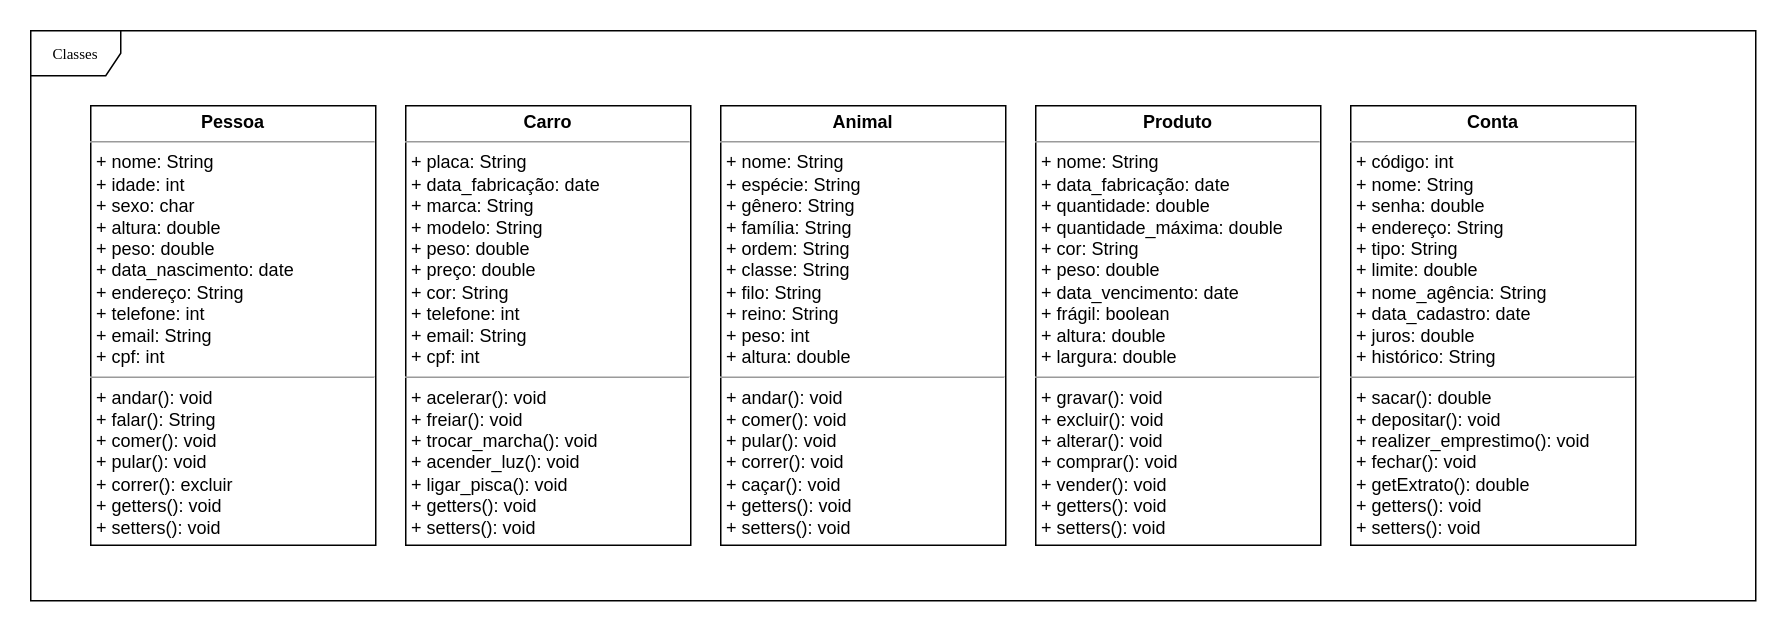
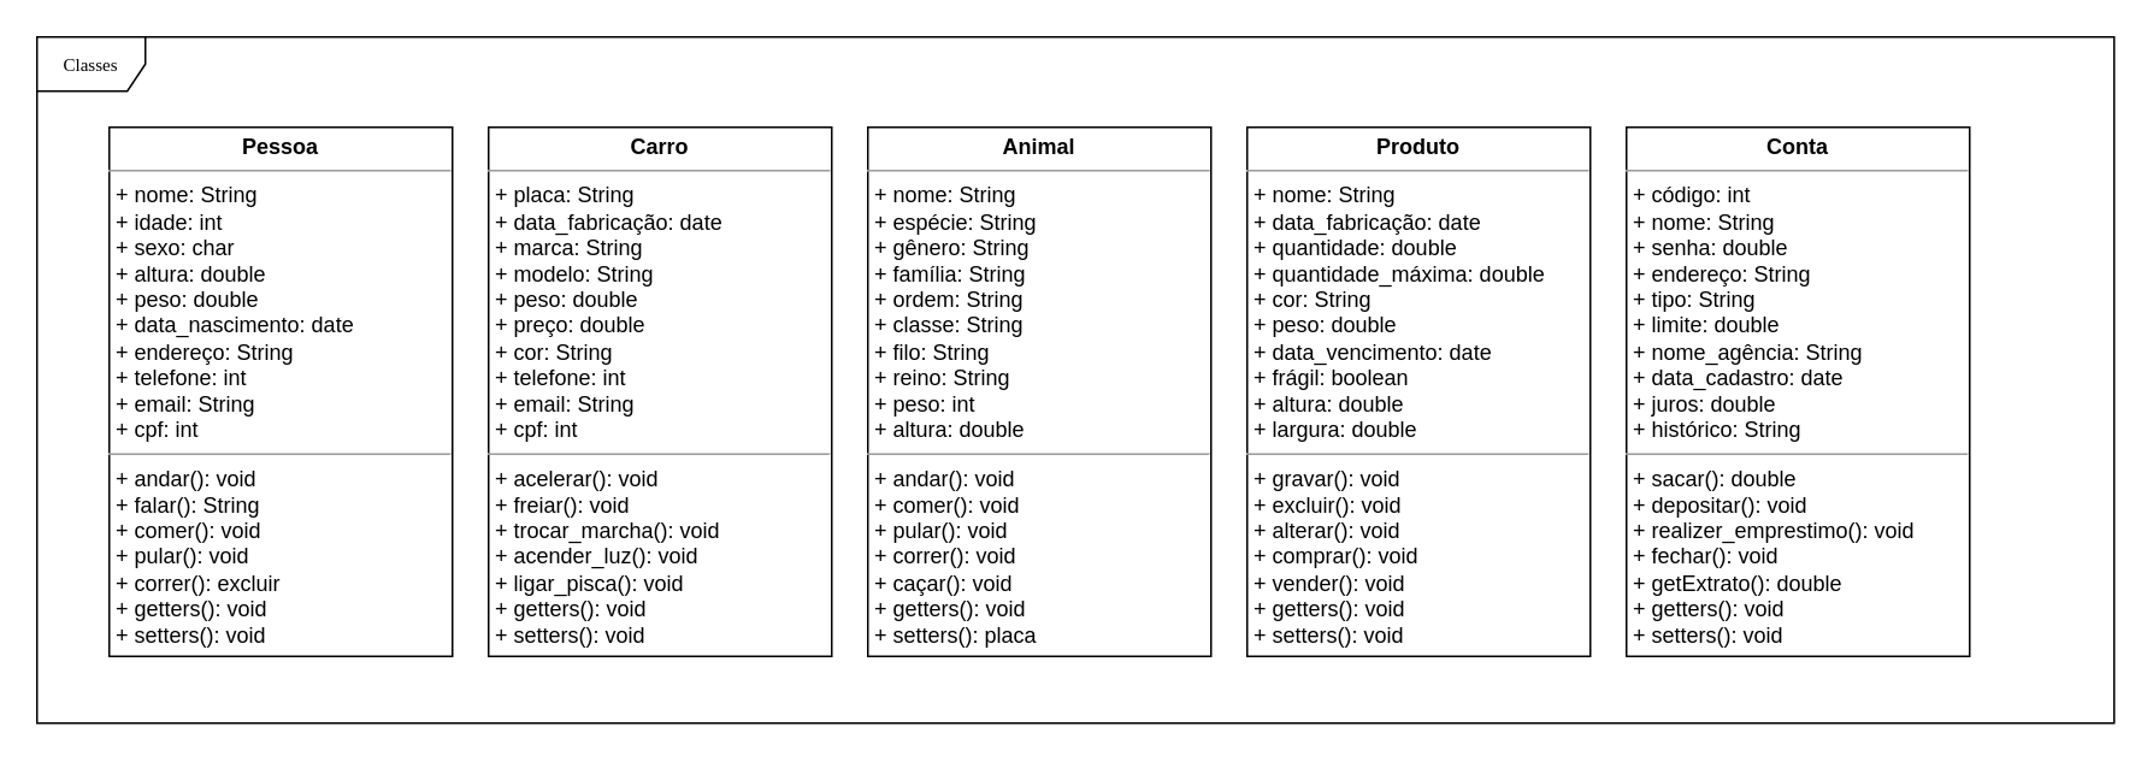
  <mxCell id="0" />
  <mxCell id="1" parent="0" />
  <mxCell id="2" value="Classes" style="shape=umlFrame;whiteSpace=wrap;html=1;rounded=0;shadow=0;comic=0;labelBackgroundColor=none;strokeWidth=1;fontFamily=Verdana;fontSize=10;align=center;" parent="1" vertex="1"><mxGeometry x="20" y="20" width="1150" height="380" as="geometry" /></mxCell>
  <mxCell id="3" value="&lt;p style=&quot;margin: 0px ; margin-top: 4px ; text-align: center&quot;&gt;&lt;b&gt;Pessoa&lt;/b&gt;&lt;/p&gt;&lt;hr size=&quot;1&quot;&gt;&lt;p style=&quot;margin: 0px ; margin-left: 4px&quot;&gt;+ nome: String&lt;br&gt;+ idade: int&lt;/p&gt;&lt;p style=&quot;margin: 0px ; margin-left: 4px&quot;&gt;+ sexo: char&lt;/p&gt;&lt;p style=&quot;margin: 0px ; margin-left: 4px&quot;&gt;+ altura: double&lt;/p&gt;&lt;p style=&quot;margin: 0px ; margin-left: 4px&quot;&gt;+ peso: double&lt;/p&gt;&lt;p style=&quot;margin: 0px ; margin-left: 4px&quot;&gt;+ data_nascimento: date&lt;/p&gt;&lt;p style=&quot;margin: 0px ; margin-left: 4px&quot;&gt;+ endereço: String&lt;/p&gt;&lt;p style=&quot;margin: 0px ; margin-left: 4px&quot;&gt;+ telefone: int&lt;/p&gt;&lt;p style=&quot;margin: 0px ; margin-left: 4px&quot;&gt;+ email: String&lt;/p&gt;&lt;p style=&quot;margin: 0px ; margin-left: 4px&quot;&gt;+ cpf: int&lt;/p&gt;&lt;hr size=&quot;1&quot;&gt;&lt;p style=&quot;margin: 0px ; margin-left: 4px&quot;&gt;+ andar(): void&lt;br&gt;+ falar(): String&lt;/p&gt;&lt;p style=&quot;margin: 0px ; margin-left: 4px&quot;&gt;+ comer(): void&lt;/p&gt;&lt;p style=&quot;margin: 0px ; margin-left: 4px&quot;&gt;+ pular(): void&lt;/p&gt;&lt;p style=&quot;margin: 0px ; margin-left: 4px&quot;&gt;+ correr(): excluir&lt;/p&gt;&lt;p style=&quot;margin: 0px ; margin-left: 4px&quot;&gt;+ getters(): void&lt;/p&gt;&lt;p style=&quot;margin: 0px ; margin-left: 4px&quot;&gt;+ setters(): void&lt;/p&gt;" style="verticalAlign=top;align=left;overflow=fill;fontSize=12;fontFamily=Helvetica;html=1;rounded=0;shadow=0;comic=0;labelBackgroundColor=none;strokeWidth=1" parent="1" vertex="1"><mxGeometry x="60" y="70" width="190" height="293" as="geometry" /></mxCell>
  <mxCell id="4" value="&lt;p style=&quot;margin: 0px ; margin-top: 4px ; text-align: center&quot;&gt;&lt;b&gt;Carro&lt;/b&gt;&lt;/p&gt;&lt;hr size=&quot;1&quot;&gt;&lt;p style=&quot;margin: 0px ; margin-left: 4px&quot;&gt;+ placa: String&lt;br&gt;+ data_fabricação: date&lt;/p&gt;&lt;p style=&quot;margin: 0px ; margin-left: 4px&quot;&gt;+ marca: String&lt;/p&gt;&lt;p style=&quot;margin: 0px ; margin-left: 4px&quot;&gt;+ modelo: String&lt;/p&gt;&lt;p style=&quot;margin: 0px ; margin-left: 4px&quot;&gt;+ peso: double&lt;/p&gt;&lt;p style=&quot;margin: 0px ; margin-left: 4px&quot;&gt;+ preço: double&lt;/p&gt;&lt;p style=&quot;margin: 0px ; margin-left: 4px&quot;&gt;+ cor: String&lt;/p&gt;&lt;p style=&quot;margin: 0px ; margin-left: 4px&quot;&gt;+ telefone: int&lt;/p&gt;&lt;p style=&quot;margin: 0px ; margin-left: 4px&quot;&gt;+ email: String&lt;/p&gt;&lt;p style=&quot;margin: 0px ; margin-left: 4px&quot;&gt;+ cpf: int&lt;/p&gt;&lt;hr size=&quot;1&quot;&gt;&lt;p style=&quot;margin: 0px ; margin-left: 4px&quot;&gt;+ acelerar(): void&lt;br&gt;+ freiar(): void&lt;/p&gt;&lt;p style=&quot;margin: 0px ; margin-left: 4px&quot;&gt;+ trocar_marcha(): void&lt;/p&gt;&lt;p style=&quot;margin: 0px ; margin-left: 4px&quot;&gt;+ acender_luz(): void&lt;/p&gt;&lt;p style=&quot;margin: 0px ; margin-left: 4px&quot;&gt;+ ligar_pisca(): void&lt;/p&gt;&lt;p style=&quot;margin: 0px ; margin-left: 4px&quot;&gt;+ getters(): void&lt;/p&gt;&lt;p style=&quot;margin: 0px ; margin-left: 4px&quot;&gt;+ setters(): void&lt;/p&gt;" style="verticalAlign=top;align=left;overflow=fill;fontSize=12;fontFamily=Helvetica;html=1;rounded=0;shadow=0;comic=0;labelBackgroundColor=none;strokeWidth=1" vertex="1" parent="1"><mxGeometry x="270" y="70" width="190" height="293" as="geometry" /></mxCell>
- <mxCell id="5" value="&lt;p style=&quot;margin: 0px ; margin-top: 4px ; text-align: center&quot;&gt;&lt;b&gt;Animal&lt;/b&gt;&lt;/p&gt;&lt;hr size=&quot;1&quot;&gt;&lt;p style=&quot;margin: 0px ; margin-left: 4px&quot;&gt;+ nome: String&lt;br&gt;+ espécie: String&lt;/p&gt;&lt;p style=&quot;margin: 0px ; margin-left: 4px&quot;&gt;+ gênero: String&lt;/p&gt;&lt;p style=&quot;margin: 0px ; margin-left: 4px&quot;&gt;+ família: String&lt;/p&gt;&lt;p style=&quot;margin: 0px ; margin-left: 4px&quot;&gt;+ ordem: String&lt;/p&gt;&lt;p style=&quot;margin: 0px ; margin-left: 4px&quot;&gt;+ classe: String&lt;/p&gt;&lt;p style=&quot;margin: 0px ; margin-left: 4px&quot;&gt;+ filo: String&lt;/p&gt;&lt;p style=&quot;margin: 0px ; margin-left: 4px&quot;&gt;+ reino: String&lt;/p&gt;&lt;p style=&quot;margin: 0px ; margin-left: 4px&quot;&gt;+ peso: int&lt;/p&gt;&lt;p style=&quot;margin: 0px ; margin-left: 4px&quot;&gt;+ altura: double&lt;/p&gt;&lt;hr size=&quot;1&quot;&gt;&lt;p style=&quot;margin: 0px ; margin-left: 4px&quot;&gt;+ andar(): void&lt;br&gt;+ comer(): void&lt;/p&gt;&lt;p style=&quot;margin: 0px ; margin-left: 4px&quot;&gt;+ pular(): void&lt;/p&gt;&lt;p style=&quot;margin: 0px ; margin-left: 4px&quot;&gt;+ correr(): void&lt;/p&gt;&lt;p style=&quot;margin: 0px ; margin-left: 4px&quot;&gt;+ caçar(): void&lt;/p&gt;&lt;p style=&quot;margin: 0px ; margin-left: 4px&quot;&gt;+ getters(): void&lt;/p&gt;&lt;p style=&quot;margin: 0px ; margin-left: 4px&quot;&gt;+ setters(): void&lt;/p&gt;" style="verticalAlign=top;align=left;overflow=fill;fontSize=12;fontFamily=Helvetica;html=1;rounded=0;shadow=0;comic=0;labelBackgroundColor=none;strokeWidth=1" vertex="1" parent="1"><mxGeometry x="480" y="70" width="190" height="293" as="geometry" /></mxCell>
+ <mxCell id="5" value="&lt;p style=&quot;margin: 0px ; margin-top: 4px ; text-align: center&quot;&gt;&lt;b&gt;Animal&lt;/b&gt;&lt;/p&gt;&lt;hr size=&quot;1&quot;&gt;&lt;p style=&quot;margin: 0px ; margin-left: 4px&quot;&gt;+ nome: String&lt;br&gt;+ espécie: String&lt;/p&gt;&lt;p style=&quot;margin: 0px ; margin-left: 4px&quot;&gt;+ gênero: String&lt;/p&gt;&lt;p style=&quot;margin: 0px ; margin-left: 4px&quot;&gt;+ família: String&lt;/p&gt;&lt;p style=&quot;margin: 0px ; margin-left: 4px&quot;&gt;+ ordem: String&lt;/p&gt;&lt;p style=&quot;margin: 0px ; margin-left: 4px&quot;&gt;+ classe: String&lt;/p&gt;&lt;p style=&quot;margin: 0px ; margin-left: 4px&quot;&gt;+ filo: String&lt;/p&gt;&lt;p style=&quot;margin: 0px ; margin-left: 4px&quot;&gt;+ reino: String&lt;/p&gt;&lt;p style=&quot;margin: 0px ; margin-left: 4px&quot;&gt;+ peso: int&lt;/p&gt;&lt;p style=&quot;margin: 0px ; margin-left: 4px&quot;&gt;+ altura: double&lt;/p&gt;&lt;hr size=&quot;1&quot;&gt;&lt;p style=&quot;margin: 0px ; margin-left: 4px&quot;&gt;+ andar(): void&lt;br&gt;+ comer(): void&lt;/p&gt;&lt;p style=&quot;margin: 0px ; margin-left: 4px&quot;&gt;+ pular(): void&lt;/p&gt;&lt;p style=&quot;margin: 0px ; margin-left: 4px&quot;&gt;+ correr(): void&lt;/p&gt;&lt;p style=&quot;margin: 0px ; margin-left: 4px&quot;&gt;+ caçar(): void&lt;/p&gt;&lt;p style=&quot;margin: 0px ; margin-left: 4px&quot;&gt;+ getters(): void&lt;/p&gt;&lt;p style=&quot;margin: 0px ; margin-left: 4px&quot;&gt;+ setters(): placa&lt;/p&gt;" style="verticalAlign=top;align=left;overflow=fill;fontSize=12;fontFamily=Helvetica;html=1;rounded=0;shadow=0;comic=0;labelBackgroundColor=none;strokeWidth=1" vertex="1" parent="1"><mxGeometry x="480" y="70" width="190" height="293" as="geometry" /></mxCell>
  <mxCell id="6" value="&lt;p style=&quot;margin: 0px ; margin-top: 4px ; text-align: center&quot;&gt;&lt;b&gt;Produto&lt;/b&gt;&lt;/p&gt;&lt;hr size=&quot;1&quot;&gt;&lt;p style=&quot;margin: 0px ; margin-left: 4px&quot;&gt;+ nome: String&lt;br&gt;+ data_fabricação: date&lt;/p&gt;&lt;p style=&quot;margin: 0px ; margin-left: 4px&quot;&gt;+ quantidade: double&lt;/p&gt;&lt;p style=&quot;margin: 0px ; margin-left: 4px&quot;&gt;+ quantidade_máxima: double&lt;/p&gt;&lt;p style=&quot;margin: 0px ; margin-left: 4px&quot;&gt;+ cor: String&lt;/p&gt;&lt;p style=&quot;margin: 0px ; margin-left: 4px&quot;&gt;+ peso: double&lt;/p&gt;&lt;p style=&quot;margin: 0px ; margin-left: 4px&quot;&gt;+ data_vencimento: date&lt;/p&gt;&lt;p style=&quot;margin: 0px ; margin-left: 4px&quot;&gt;+ frágil: boolean&lt;/p&gt;&lt;p style=&quot;margin: 0px ; margin-left: 4px&quot;&gt;+ altura: double&lt;/p&gt;&lt;p style=&quot;margin: 0px ; margin-left: 4px&quot;&gt;+ largura: double&lt;/p&gt;&lt;hr size=&quot;1&quot;&gt;&lt;p style=&quot;margin: 0px ; margin-left: 4px&quot;&gt;+ gravar(): void&lt;br&gt;+ excluir(): void&lt;/p&gt;&lt;p style=&quot;margin: 0px ; margin-left: 4px&quot;&gt;+ alterar(): void&lt;/p&gt;&lt;p style=&quot;margin: 0px ; margin-left: 4px&quot;&gt;+ comprar(): void&lt;/p&gt;&lt;p style=&quot;margin: 0px ; margin-left: 4px&quot;&gt;+ vender(): void&lt;/p&gt;&lt;p style=&quot;margin: 0px ; margin-left: 4px&quot;&gt;+ getters(): void&lt;/p&gt;&lt;p style=&quot;margin: 0px ; margin-left: 4px&quot;&gt;+ setters(): void&lt;/p&gt;" style="verticalAlign=top;align=left;overflow=fill;fontSize=12;fontFamily=Helvetica;html=1;rounded=0;shadow=0;comic=0;labelBackgroundColor=none;strokeWidth=1" vertex="1" parent="1"><mxGeometry x="690" y="70" width="190" height="293" as="geometry" /></mxCell>
  <mxCell id="7" value="&lt;p style=&quot;margin: 0px ; margin-top: 4px ; text-align: center&quot;&gt;&lt;b&gt;Conta&lt;/b&gt;&lt;/p&gt;&lt;hr size=&quot;1&quot;&gt;&lt;p style=&quot;margin: 0px ; margin-left: 4px&quot;&gt;+ código: int&lt;br&gt;&lt;/p&gt;&lt;p style=&quot;margin: 0px ; margin-left: 4px&quot;&gt;+ nome: String&lt;br&gt;+ senha: double&lt;/p&gt;&lt;p style=&quot;margin: 0px ; margin-left: 4px&quot;&gt;+ endereço: String&lt;/p&gt;&lt;p style=&quot;margin: 0px ; margin-left: 4px&quot;&gt;+ tipo: String&lt;/p&gt;&lt;p style=&quot;margin: 0px ; margin-left: 4px&quot;&gt;+ limite: double&lt;/p&gt;&lt;p style=&quot;margin: 0px ; margin-left: 4px&quot;&gt;+ nome_agência: String&lt;/p&gt;&lt;p style=&quot;margin: 0px ; margin-left: 4px&quot;&gt;+ data_cadastro: date&lt;/p&gt;&lt;p style=&quot;margin: 0px ; margin-left: 4px&quot;&gt;+ juros: double&lt;/p&gt;&lt;p style=&quot;margin: 0px ; margin-left: 4px&quot;&gt;&lt;span&gt;+ histórico: String&lt;/span&gt;&lt;br&gt;&lt;/p&gt;&lt;hr size=&quot;1&quot;&gt;&lt;p style=&quot;margin: 0px ; margin-left: 4px&quot;&gt;+ sacar(): double&lt;br&gt;+ depositar(): void&lt;/p&gt;&lt;p style=&quot;margin: 0px ; margin-left: 4px&quot;&gt;&lt;span&gt;+ realizer_emprestimo(): void&lt;/span&gt;&lt;/p&gt;&lt;p style=&quot;margin: 0px 0px 0px 4px&quot;&gt;+ fechar(): void&lt;/p&gt;&lt;p style=&quot;margin: 0px 0px 0px 4px&quot;&gt;+ getExtrato(): double&lt;br&gt;&lt;/p&gt;&lt;p style=&quot;margin: 0px ; margin-left: 4px&quot;&gt;+ getters(): void&lt;/p&gt;&lt;p style=&quot;margin: 0px ; margin-left: 4px&quot;&gt;+ setters(): void&lt;/p&gt;" style="verticalAlign=top;align=left;overflow=fill;fontSize=12;fontFamily=Helvetica;html=1;rounded=0;shadow=0;comic=0;labelBackgroundColor=none;strokeWidth=1" vertex="1" parent="1"><mxGeometry x="900" y="70" width="190" height="293" as="geometry" /></mxCell>
